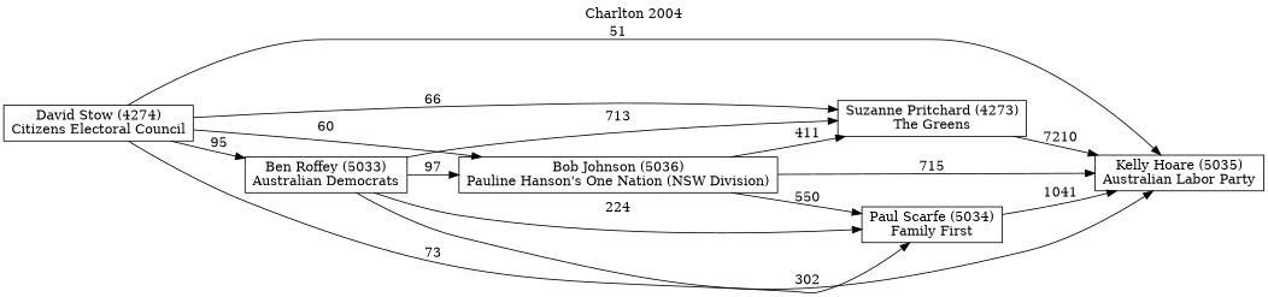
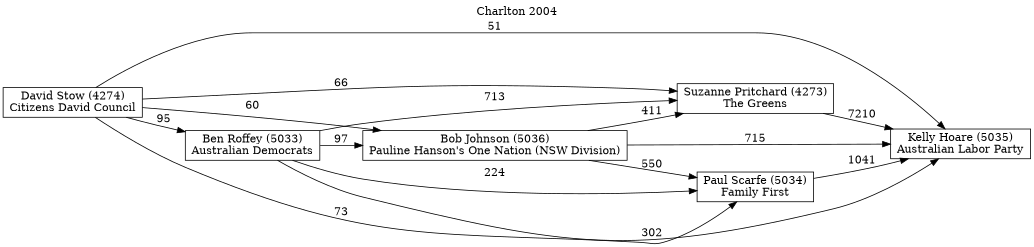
  digraph {
    label="Charlton 2004"
    labelloc=t
    mclimit=10
    rankdir=LR
    node [shape=box]
    n1 [label="Kelly Hoare (5035)\nAustralian Labor Party"]
    n2 [label="Suzanne Pritchard (4273)\nThe Greens"]
    n3 [label="Paul Scarfe (5034)\nFamily First"]
    n4 [label="Bob Johnson (5036)\nPauline Hanson's One Nation (NSW Division)"]
    n5 [label="Ben Roffey (5033)\nAustralian Democrats"]
-   n6 [label="David Stow (4274)\nCitizens Electoral Council"]
+   n6 [label="David Stow (4274)\nCitizens David Council"]
    n2 -> n1 [label=7210]
    n3 -> n1 [label=1041]
    n4 -> n1 [label=715]
    n4 -> n2 [label=411]
    n4 -> n3 [label=550]
    n5 -> n1 [label=302]
    n5 -> n2 [label=713]
    n5 -> n3 [label=224]
    n5 -> n4 [label=97]
    n6 -> n1 [label=51]
    n6 -> n2 [label=66]
    n6 -> n3 [label=73]
    n6 -> n4 [label=60]
    n6 -> n5 [label=95]
  }
